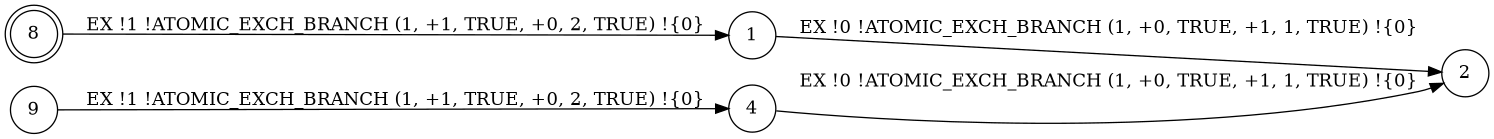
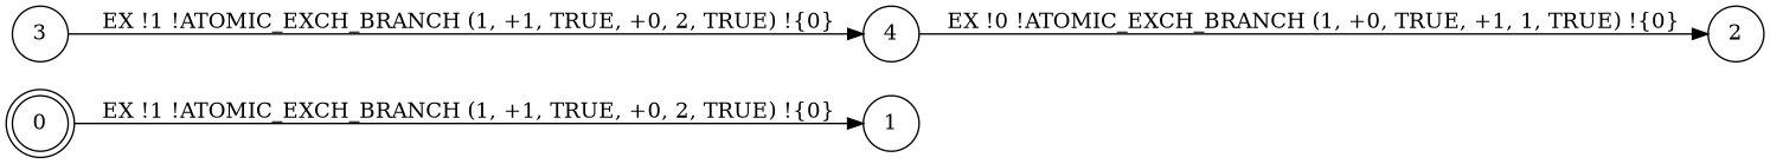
  digraph {
    rankdir=LR
    node [shape=circle]
-   0 [peripheries=2 label=8]
+   0 [peripheries=2]
    1
    2
-   3 [label=9]
+   3
    4
    0 -> 1 [label="EX !1 !ATOMIC_EXCH_BRANCH (1, +1, TRUE, +0, 2, TRUE) !{0}"]
-   1 -> 2 [label="EX !0 !ATOMIC_EXCH_BRANCH (1, +0, TRUE, +1, 1, TRUE) !{0}"]
    3 -> 4 [label="EX !1 !ATOMIC_EXCH_BRANCH (1, +1, TRUE, +0, 2, TRUE) !{0}"]
    4 -> 2 [label="EX !0 !ATOMIC_EXCH_BRANCH (1, +0, TRUE, +1, 1, TRUE) !{0}"]
  }
